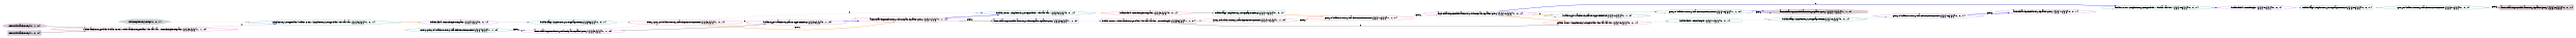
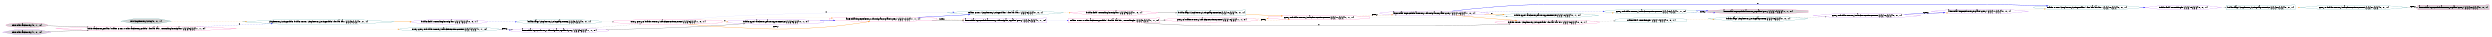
  digraph {
    rankdir=LR
    node [fillcolor=white shape=hexagon style=filled color=teal]
    edge [style=bold color=darkorange]
    n1 [label="builder = new SimpleQueryStringBuilder(\"\"foo bar baz biz\"\")@@@18@@@['0', '0', '1']" shape=ellipse]
    n2 [label="builder.field(\"text_shingle\")@@@19@@@['0', '0', '1']" color=purple]
    n3 [label="assertThat(expectedPhraseQueryWithUnigram,equalTo(query))@@@8@@@['1', '1', '0']" shape=folder color=purple]
    n4 [label="builder = new MultiMatchQueryBuilder(\"foo bar baz biz\",\"text_shingle\")@@@9@@@['1', '1', '0']" shape=folder color=deeppink]
    n5 [label="Query query = builder.toQuery(searchExecutionContext)@@@6@@@['1', '0', '1']" shape=octagon color=deeppink]
    n6 [label="builder = new SimpleQueryStringBuilder(\"\"foo bar baz\"\")@@@8@@@['0', '0', '1']"]
    n7 [label="builder.type(MatchQueryParser.Type.PHRASE)@@@6@@@['0', '1', '0']" shape=octagon color=purple]
    n8 [label="assertThat(expectedQueryWithUnigram,equalTo(query))@@@7@@@['1', '1', '1']" shape=octagon color=deeppink]
    n9 [label="MultiMatchQueryBuilder builder = new MultiMatchQueryBuilder(\"foo bar baz\",\"text_shingle_unigram\")@@@3@@@['1', '1', '0']" color=deeppink]
    n10 [label="SimpleQueryStringBuilder builder = new SimpleQueryStringBuilder(\"foo bar baz\")@@@3@@@['0', '0', '1']"]
    n11 [label="Query query = builder.toQuery(searchExecutionContext)@@@4@@@['1', '1', '0']" shape=ellipse]
    n12 [label="builder.field(\"text_shingle_unigram\")@@@4@@@['0', '0', '1']" shape=ellipse color=purple]
    n13 [label="builder.field(\"text_shingle_unigram\")@@@9@@@['0', '0', '1']" color=deeppink]
    n14 [label="builder.flags(SimpleQueryStringFlag.PHRASE)@@@10@@@['0', '0', '1']" shape=folder]
    n15 [fillcolor=lightgray label="testMultiMatchQuery['0', '1', '0']" shape=ellipse color=deeppink]
    n16 [fillcolor=lightgray label="testSimpleQueryString['0', '0', '1']"]
    n17 [label="builder.flags(SimpleQueryStringFlag.NONE)@@@15@@@['0', '0', '1']"]
    n18 [label="query = builder.toQuery(searchExecutionContext)@@@16@@@['0', '0', '1']" color=purple]
    n19 [label="assertThat(expectedQuery,equalTo(query))@@@17@@@['0', '0', '1']" color=purple]
    n20 [label="builder.flags(SimpleQueryStringFlag.PHRASE)@@@20@@@['0', '0', '1']" shape=folder]
    n21 [label="query = builder.toQuery(searchExecutionContext)@@@21@@@['0', '0', '1']"]
    n22 [fillcolor=lightgray label="assertThat(expectedPhraseQuery,equalTo(query))@@@22@@@['0', '0', '1']" shape=folder color=deeppink]
    n23 [fillcolor=lightgray label="assertThat(expectedPhraseQuery,equalTo(query))@@@14@@@['1', '1', '0']" shape=octagon color=deeppink]
    n24 [label="query = builder.toQuery(searchExecutionContext)@@@11@@@['1', '1', '1']" shape=octagon color=deeppink]
    n25 [label="builder.flags(SimpleQueryStringFlag.NONE)@@@5@@@['0', '0', '1']" shape=ellipse]
    n26 [label="builder = new SimpleQueryStringBuilder(\"foo bar baz biz\")@@@13@@@['0', '0', '1']" shape=ellipse color=deeppink]
    n27 [label="query = builder.toQuery(searchExecutionContext)@@@10@@@['1', '1', '0']" shape=ellipse color=deeppink]
-   n28 [fillcolor=lightgray label="testMultiMatchQuery['1', '0', '0']" shape=folder color=purple]
+   n28 [fillcolor=lightgray label="testMultiMatchQuery['1', '0', '0']" color=purple]
    n29 [label="assertThat(expectedQueryWithUnigram,equalTo(query))@@@5@@@['1', '1', '0']" shape=ellipse color=purple]
    n30 [label="assertThat(expectedPhraseQueryWithUnigram,equalTo(query))@@@12@@@['1', '0', '1']" shape=ellipse color=purple]
    n31 [label="builder.type(MatchQueryParser.Type.PHRASE)@@@12@@@['0', '1', '0']"]
    n32 [label="query = builder.toQuery(searchExecutionContext)@@@13@@@['1', '1', '0']" shape=ellipse]
    n33 [label="builder.field(\"text_shingle\")@@@14@@@['0', '0', '1']" shape=octagon]
    n1 -> n2 [color=blue]
    n2 -> n20 [style=dashed color=gray40]
    n3 -> n4 [style=dotted color=blue]
    n4 -> n26 [label=0 color=gray40]
    n4 -> n27 [color=gray40]
    n5 -> n6 [label=0 style=dotted color=blue]
    n5 -> n7 [label=0 style=dashed]
    n5 -> n8 [style=dotted]
    n5 -> n8 [label=query]
    n6 -> n13 [style=dashed]
    n7 -> n8 [color=blue]
    n8 -> n3 [label=query style=dashed]
    n8 -> n3 [color=gray40]
    n8 -> n6 [color=blue]
    n9 -> n10 [label=0 style=dashed color=blue]
    n9 -> n11 [style=dotted]
    n10 -> n12
    n11 -> n29 [style=dotted color=blue]
    n11 -> n29 [label=query color=gray40]
    n12 -> n25 [style=dashed color=blue]
    n13 -> n14 [color=gray40]
    n14 -> n24
    n15 -> n9 [color=gray40]
    n16 -> n10 [style=dashed]
    n17 -> n18 [style=dashed color=gray40]
    n18 -> n19 [label=query color=blue]
    n18 -> n19 [style=dotted]
    n19 -> n1 [style=dotted]
    n20 -> n21 [style=dotted]
    n21 -> n22 [label=query style=dashed color=gray40]
    n21 -> n22 [style=dashed color=gray40]
    n24 -> n30 [label=query style=dashed]
    n24 -> n30 [style=dotted color=gray40]
    n24 -> n31 [style=dotted color=gray40]
    n25 -> n5 [style=dotted color=gray40]
    n26 -> n33 [style=dashed color=gray40]
    n27 -> n24 [label=query style=dashed]
    n27 -> n24 [style=dashed]
    n28 -> n9 [color=gray40]
    n29 -> n5 [style=dashed color=gray40]
    n29 -> n7 [color=gray40]
    n30 -> n1 [label=0 color=blue]
    n30 -> n26
    n30 -> n31 [label=0]
    n30 -> n32 [style=dashed color=blue]
    n31 -> n32 [style=dotted]
    n32 -> n23 [label=query style=dashed color=blue]
    n32 -> n23 [color=blue]
    n33 -> n17 [style=dashed]
  }
